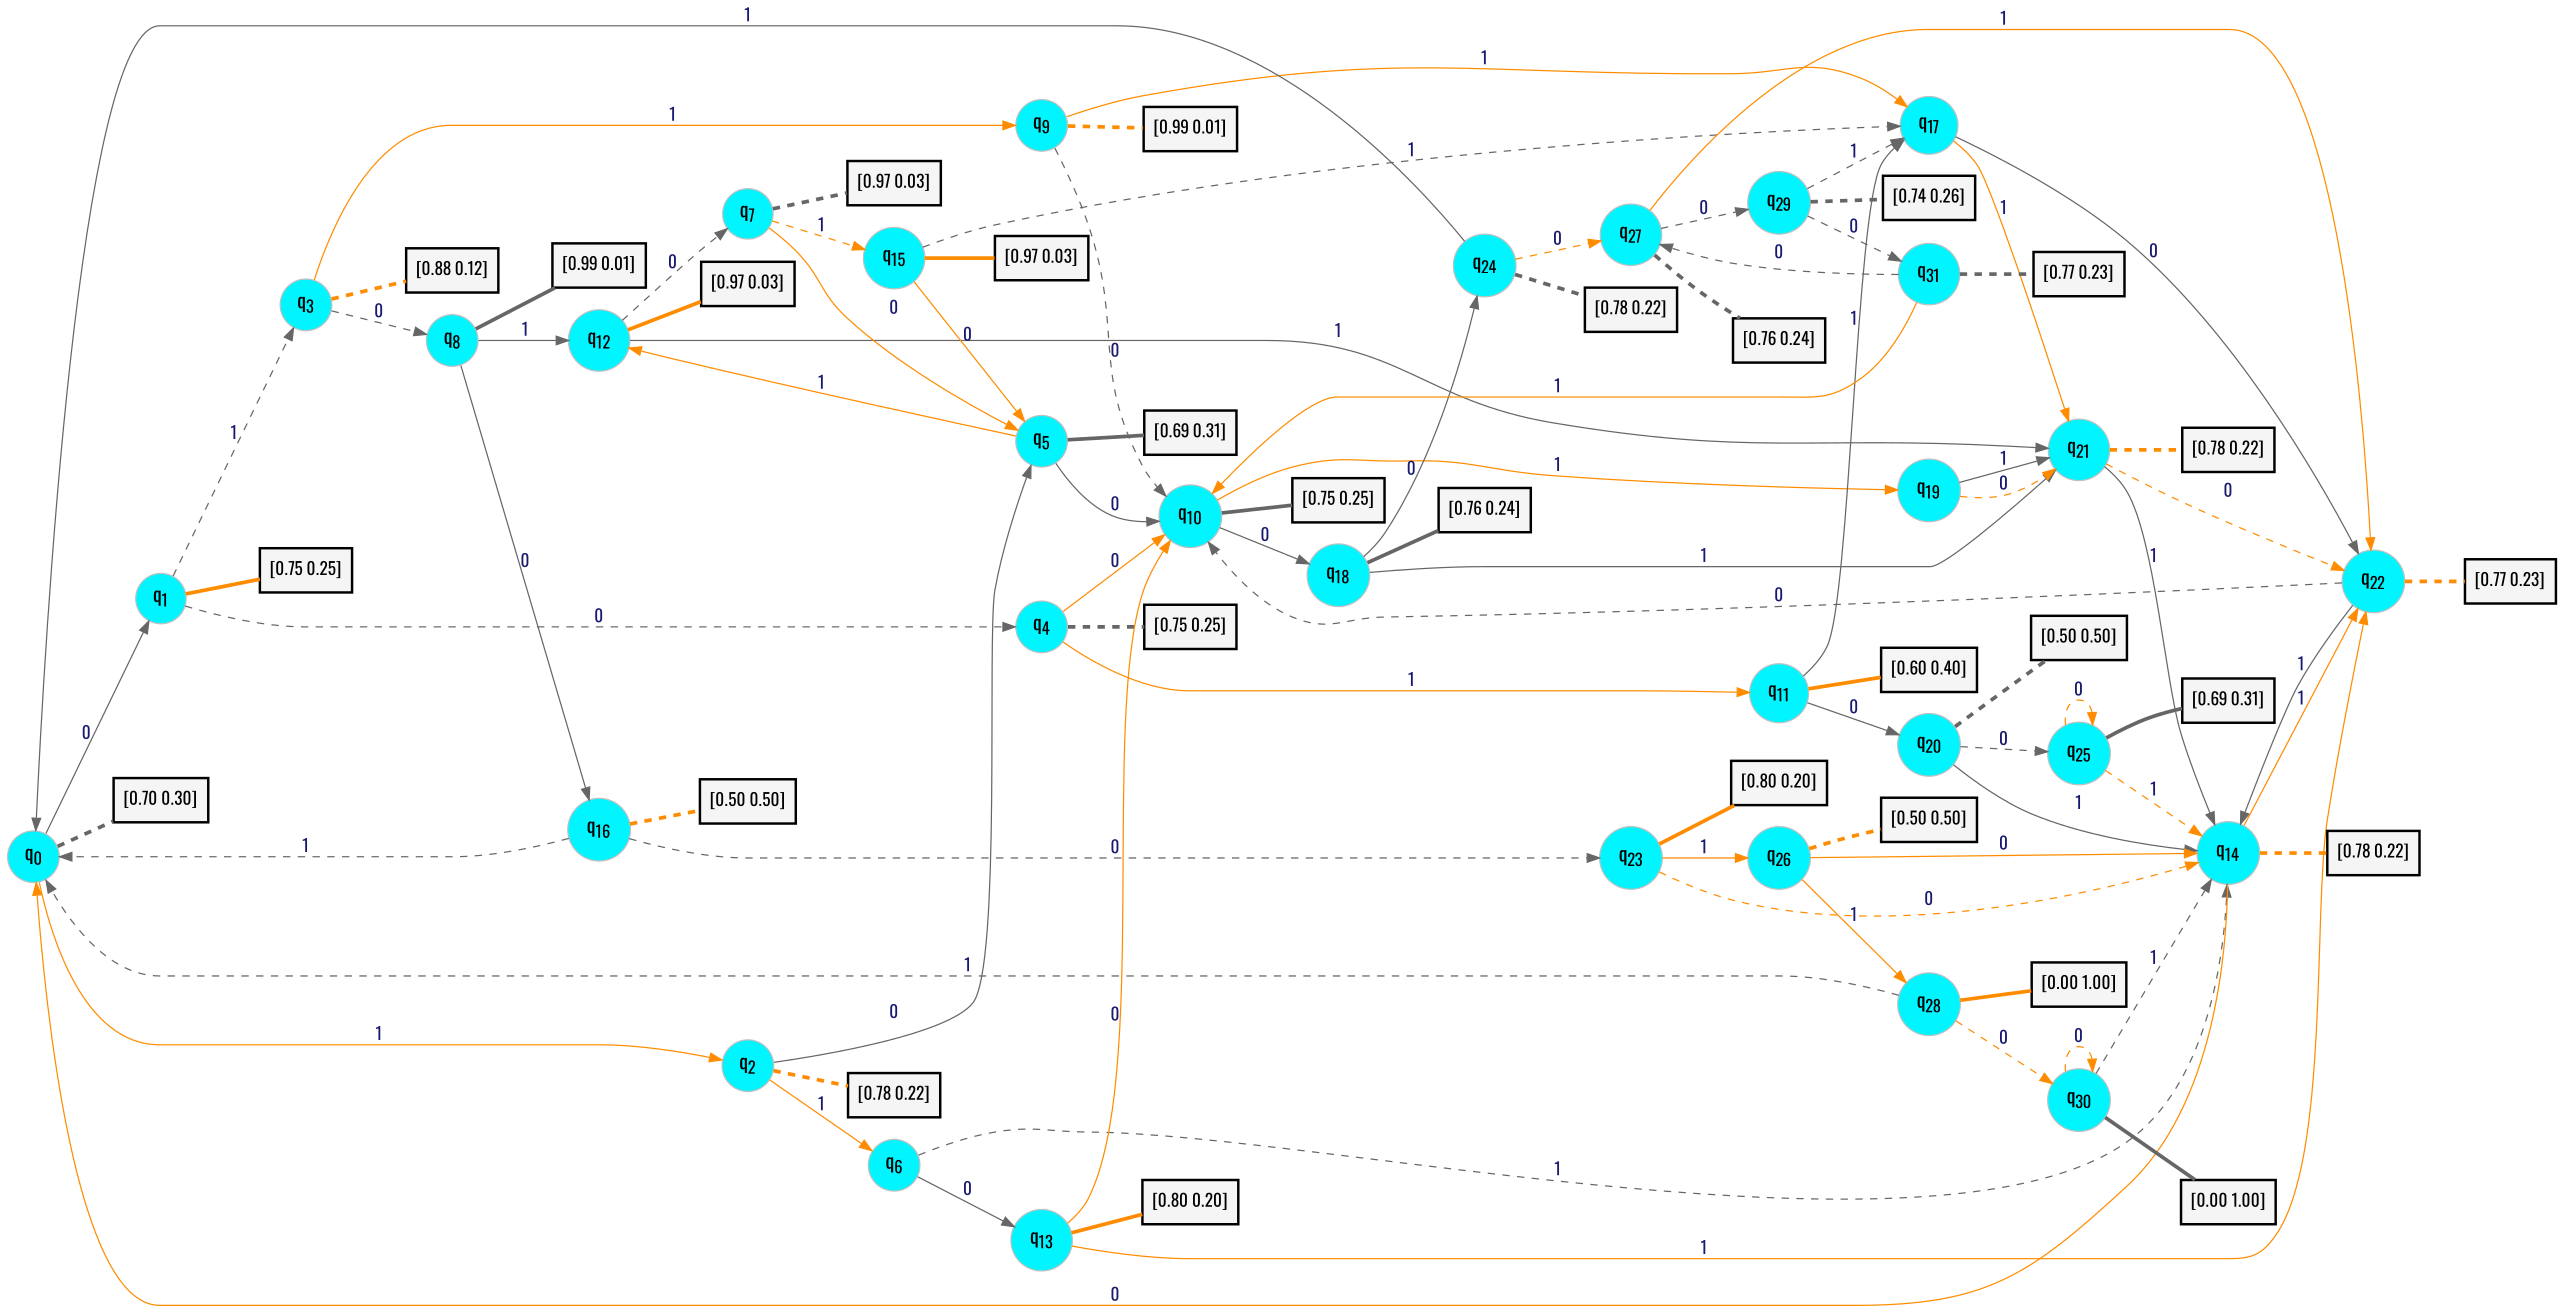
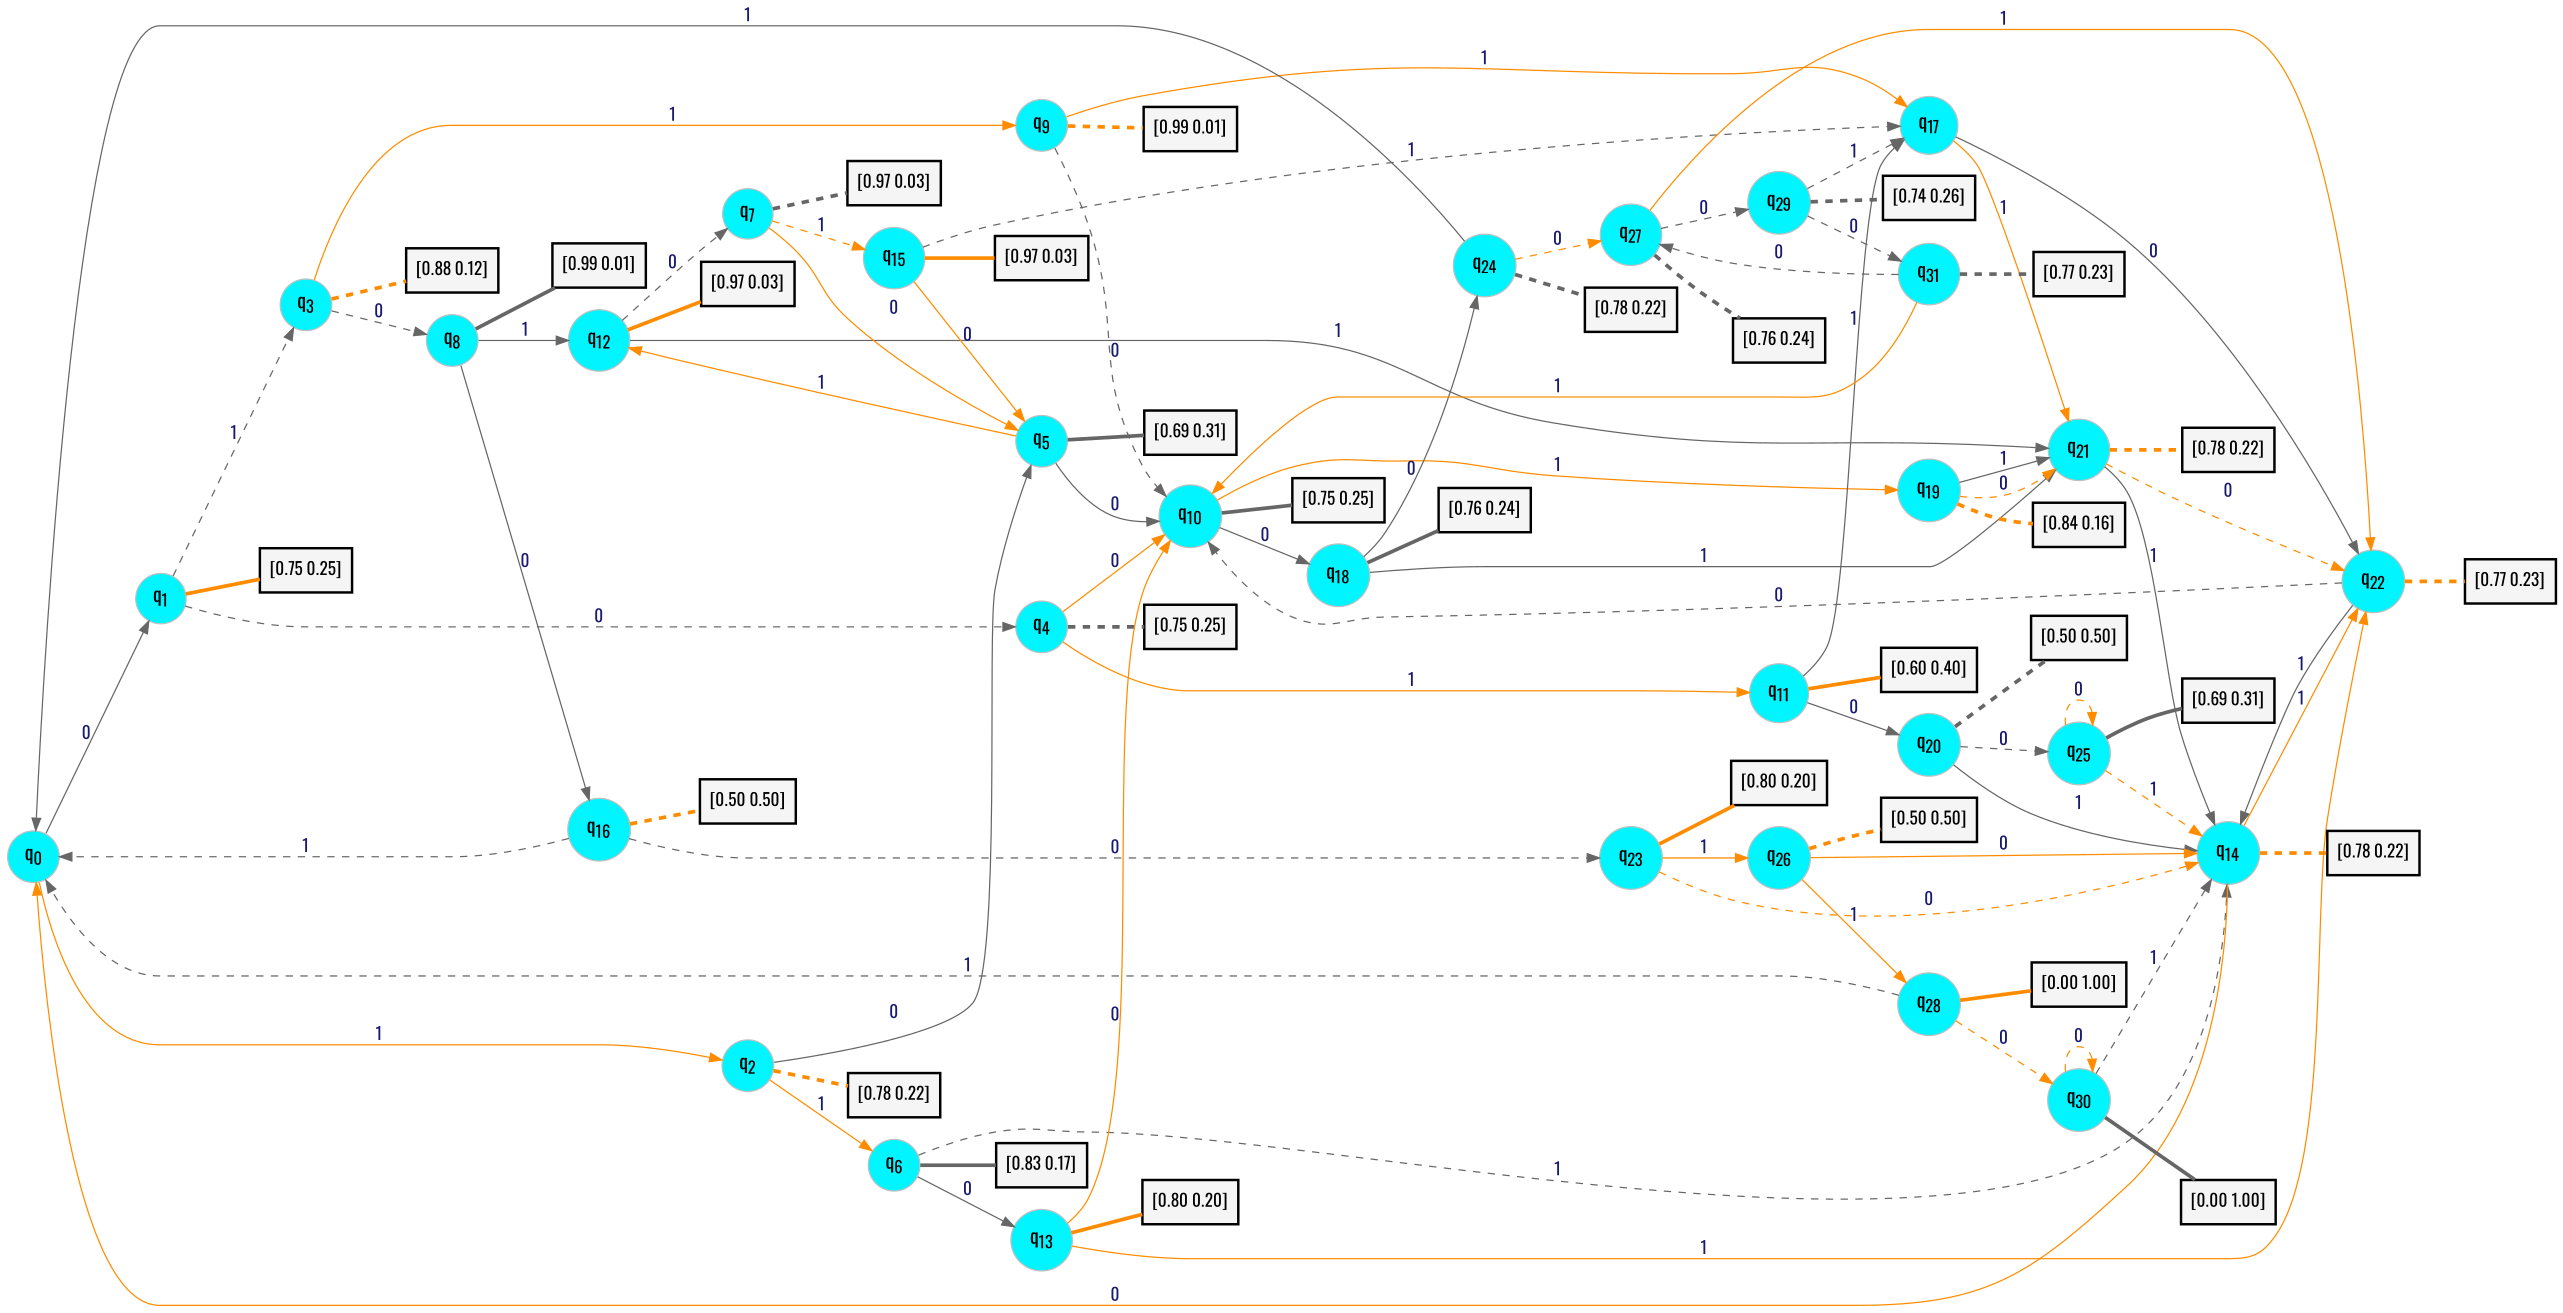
  digraph {
    fontname=Oswald
    rankdir=LR
    node [color=gray fillcolor=turquoise1 fontcolor=black fontname=Oswald fontsize=16 fontweight=bold shape=circle style=filled]
    edge [arrowsize=1 color=gray40 fontcolor=midnightblue fontname=Oswald fontweight=bold penwidth=1 style=solid weight=20]
    n1 [label=<q<SUB>0</SUB>>]
    n2 [label=<q<SUB>1</SUB>>]
    n3 [label=<q<SUB>2</SUB>>]
-   n4 [color=black fillcolor=whitesmoke fontsize=14 label="[0.70 0.30]" penwidth=2 shape=box]
    n5 [label=<q<SUB>3</SUB>>]
    n6 [label=<q<SUB>4</SUB>>]
    n7 [color=black fillcolor=whitesmoke fontsize=14 label="[0.75 0.25]" penwidth=2 shape=box]
    n8 [label=<q<SUB>5</SUB>>]
    n9 [label=<q<SUB>6</SUB>>]
    n10 [color=black fillcolor=whitesmoke fontsize=14 label="[0.78 0.22]" penwidth=2 shape=box]
    n11 [label=<q<SUB>8</SUB>>]
    n12 [label=<q<SUB>9</SUB>>]
    n13 [color=black fillcolor=whitesmoke fontsize=14 label="[0.88 0.12]" penwidth=2 shape=box]
    n14 [label=<q<SUB>10</SUB>>]
    n15 [label=<q<SUB>11</SUB>>]
    n16 [color=black fillcolor=whitesmoke fontsize=14 label="[0.75 0.25]" penwidth=2 shape=box]
    n17 [label=<q<SUB>12</SUB>>]
    n18 [color=black fillcolor=whitesmoke fontsize=14 label="[0.69 0.31]" penwidth=2 shape=box]
    n19 [label=<q<SUB>13</SUB>>]
    n20 [label=<q<SUB>14</SUB>>]
+   n21 [color=black fillcolor=whitesmoke fontsize=14 label="[0.83 0.17]" penwidth=2 shape=box]
    n22 [label=<q<SUB>16</SUB>>]
    n23 [color=black fillcolor=whitesmoke fontsize=14 label="[0.99 0.01]" penwidth=2 shape=box]
    n24 [label=<q<SUB>17</SUB>>]
    n25 [color=black fillcolor=whitesmoke fontsize=14 label="[0.99 0.01]" penwidth=2 shape=box]
    n26 [label=<q<SUB>18</SUB>>]
    n27 [label=<q<SUB>19</SUB>>]
    n28 [color=black fillcolor=whitesmoke fontsize=14 label="[0.75 0.25]" penwidth=2 shape=box]
    n29 [label=<q<SUB>20</SUB>>]
    n30 [color=black fillcolor=whitesmoke fontsize=14 label="[0.60 0.40]" penwidth=2 shape=box]
    n31 [label=<q<SUB>7</SUB>>]
    n32 [label=<q<SUB>21</SUB>>]
    n33 [color=black fillcolor=whitesmoke fontsize=14 label="[0.97 0.03]" penwidth=2 shape=box]
    n34 [label=<q<SUB>22</SUB>>]
    n35 [color=black fillcolor=whitesmoke fontsize=14 label="[0.80 0.20]" penwidth=2 shape=box]
    n36 [color=black fillcolor=whitesmoke fontsize=14 label="[0.78 0.22]" penwidth=2 shape=box]
    n37 [label=<q<SUB>15</SUB>>]
    n38 [color=black fillcolor=whitesmoke fontsize=14 label="[0.97 0.03]" penwidth=2 shape=box]
    n39 [color=black fillcolor=whitesmoke fontsize=14 label="[0.97 0.03]" penwidth=2 shape=box]
    n40 [label=<q<SUB>23</SUB>>]
    n41 [color=black fillcolor=whitesmoke fontsize=14 label="[0.50 0.50]" penwidth=2 shape=box]
    n42 [label=<q<SUB>24</SUB>>]
    n43 [color=black fillcolor=whitesmoke fontsize=14 label="[0.76 0.24]" penwidth=2 shape=box]
+   n44 [color=black fillcolor=whitesmoke fontsize=14 label="[0.84 0.16]" penwidth=2 shape=box]
    n45 [label=<q<SUB>25</SUB>>]
    n46 [color=black fillcolor=whitesmoke fontsize=14 label="[0.50 0.50]" penwidth=2 shape=box]
    n47 [color=black fillcolor=whitesmoke fontsize=14 label="[0.78 0.22]" penwidth=2 shape=box]
    n48 [color=black fillcolor=whitesmoke fontsize=14 label="[0.77 0.23]" penwidth=2 shape=box]
    n49 [label=<q<SUB>26</SUB>>]
    n50 [color=black fillcolor=whitesmoke fontsize=14 label="[0.80 0.20]" penwidth=2 shape=box]
    n51 [label=<q<SUB>27</SUB>>]
    n52 [color=black fillcolor=whitesmoke fontsize=14 label="[0.78 0.22]" penwidth=2 shape=box]
    n53 [color=black fillcolor=whitesmoke fontsize=14 label="[0.69 0.31]" penwidth=2 shape=box]
    n54 [label=<q<SUB>28</SUB>>]
    n55 [color=black fillcolor=whitesmoke fontsize=14 label="[0.50 0.50]" penwidth=2 shape=box]
    n56 [label=<q<SUB>29</SUB>>]
    n57 [color=black fillcolor=whitesmoke fontsize=14 label="[0.76 0.24]" penwidth=2 shape=box]
    n58 [label=<q<SUB>30</SUB>>]
    n59 [color=black fillcolor=whitesmoke fontsize=14 label="[0.00 1.00]" penwidth=2 shape=box]
    n60 [label=<q<SUB>31</SUB>>]
    n61 [color=black fillcolor=whitesmoke fontsize=14 label="[0.74 0.26]" penwidth=2 shape=box]
    n62 [color=black fillcolor=whitesmoke fontsize=14 label="[0.00 1.00]" penwidth=2 shape=box]
    n63 [color=black fillcolor=whitesmoke fontsize=14 label="[0.77 0.23]" penwidth=2 shape=box]
    n1 -> n2 [label=0]
    n1 -> n3 [color=darkorange label=1]
-   n1 -> n4 [arrowhead=none penwidth=3 style=dashed]
    n2 -> n5 [label=1 style=dashed]
    n2 -> n6 [label=0 style=dashed]
    n2 -> n7 [arrowhead=none color=darkorange penwidth=3]
    n3 -> n8 [label=0]
    n3 -> n9 [color=darkorange label=1]
    n3 -> n10 [arrowhead=none color=darkorange penwidth=3 style=dashed]
    n5 -> n11 [label=0 style=dashed]
    n5 -> n12 [color=darkorange label=1]
    n5 -> n13 [arrowhead=none color=darkorange penwidth=3 style=dashed]
    n6 -> n14 [color=darkorange label=0]
    n6 -> n15 [color=darkorange label=1]
    n6 -> n16 [arrowhead=none penwidth=3 style=dashed]
    n8 -> n14 [label=0]
    n8 -> n17 [color=darkorange label=1]
    n8 -> n18 [arrowhead=none penwidth=3]
    n9 -> n19 [label=0]
    n9 -> n20 [label=1 style=dashed]
+   n9 -> n21 [arrowhead=none penwidth=3]
    n11 -> n17 [label=1]
    n11 -> n22 [label=0]
    n11 -> n23 [arrowhead=none penwidth=3]
    n12 -> n14 [label=0 style=dashed]
    n12 -> n24 [color=darkorange label=1]
    n12 -> n25 [arrowhead=none color=darkorange penwidth=3 style=dashed]
    n14 -> n26 [label=0]
    n14 -> n27 [color=darkorange label=1]
    n14 -> n28 [arrowhead=none penwidth=3]
    n15 -> n24 [label=1]
    n15 -> n29 [label=0]
    n15 -> n30 [arrowhead=none color=darkorange penwidth=3]
    n17 -> n31 [label=0 style=dashed]
    n17 -> n32 [label=1]
    n17 -> n33 [arrowhead=none color=darkorange penwidth=3]
    n19 -> n14 [color=darkorange label=0]
    n19 -> n34 [color=darkorange label=1]
    n19 -> n35 [arrowhead=none color=darkorange penwidth=3]
    n20 -> n1 [color=darkorange label=0]
    n20 -> n34 [color=darkorange label=1]
    n20 -> n36 [arrowhead=none color=darkorange penwidth=3 style=dashed]
    n22 -> n1 [label=1 style=dashed]
    n22 -> n40 [label=0 style=dashed]
    n22 -> n41 [arrowhead=none color=darkorange penwidth=3 style=dashed]
    n24 -> n32 [color=darkorange label=1]
    n24 -> n34 [label=0]
    n26 -> n32 [label=1]
    n26 -> n42 [label=0]
    n26 -> n43 [arrowhead=none penwidth=3]
    n27 -> n32 [color=darkorange label=0 style=dashed]
    n27 -> n32 [label=1]
+   n27 -> n44 [arrowhead=none color=darkorange penwidth=3 style=dashed]
    n29 -> n20 [label=1]
    n29 -> n45 [label=0 style=dashed]
    n29 -> n46 [arrowhead=none penwidth=3 style=dashed]
    n31 -> n8 [color=darkorange label=0]
    n31 -> n37 [color=darkorange label=1 style=dashed]
    n31 -> n38 [arrowhead=none penwidth=3 style=dashed]
    n32 -> n20 [label=1]
    n32 -> n34 [color=darkorange label=0 style=dashed]
    n32 -> n47 [arrowhead=none color=darkorange penwidth=3 style=dashed]
    n34 -> n14 [label=0 style=dashed]
    n34 -> n20 [label=1]
    n34 -> n48 [arrowhead=none color=darkorange penwidth=3 style=dashed]
    n37 -> n8 [color=darkorange label=0]
    n37 -> n24 [label=1 style=dashed]
    n37 -> n39 [arrowhead=none color=darkorange penwidth=3]
    n40 -> n20 [color=darkorange label=0 style=dashed]
    n40 -> n49 [color=darkorange label=1]
    n40 -> n50 [arrowhead=none color=darkorange penwidth=3]
    n42 -> n1 [label=1]
    n42 -> n51 [color=darkorange label=0 style=dashed]
    n42 -> n52 [arrowhead=none penwidth=3 style=dashed]
    n45 -> n20 [color=darkorange label=1 style=dashed]
    n45 -> n45 [color=darkorange label=0 style=dashed]
    n45 -> n53 [arrowhead=none penwidth=3]
    n49 -> n20 [color=darkorange label=0]
    n49 -> n54 [color=darkorange label=1]
    n49 -> n55 [arrowhead=none color=darkorange penwidth=3 style=dashed]
    n51 -> n34 [color=darkorange label=1]
    n51 -> n56 [label=0 style=dashed]
    n51 -> n57 [arrowhead=none penwidth=3 style=dashed]
    n54 -> n1 [label=1 style=dashed]
    n54 -> n58 [color=darkorange label=0 style=dashed]
    n54 -> n59 [arrowhead=none color=darkorange penwidth=3]
    n56 -> n24 [label=1 style=dashed]
    n56 -> n60 [label=0 style=dashed]
    n56 -> n61 [arrowhead=none penwidth=3 style=dashed]
    n58 -> n20 [label=1 style=dashed]
    n58 -> n58 [color=darkorange label=0 style=dashed]
    n58 -> n62 [arrowhead=none penwidth=3]
    n60 -> n14 [color=darkorange label=1]
    n60 -> n51 [label=0 style=dashed]
    n60 -> n63 [arrowhead=none penwidth=3 style=dashed]
  }
